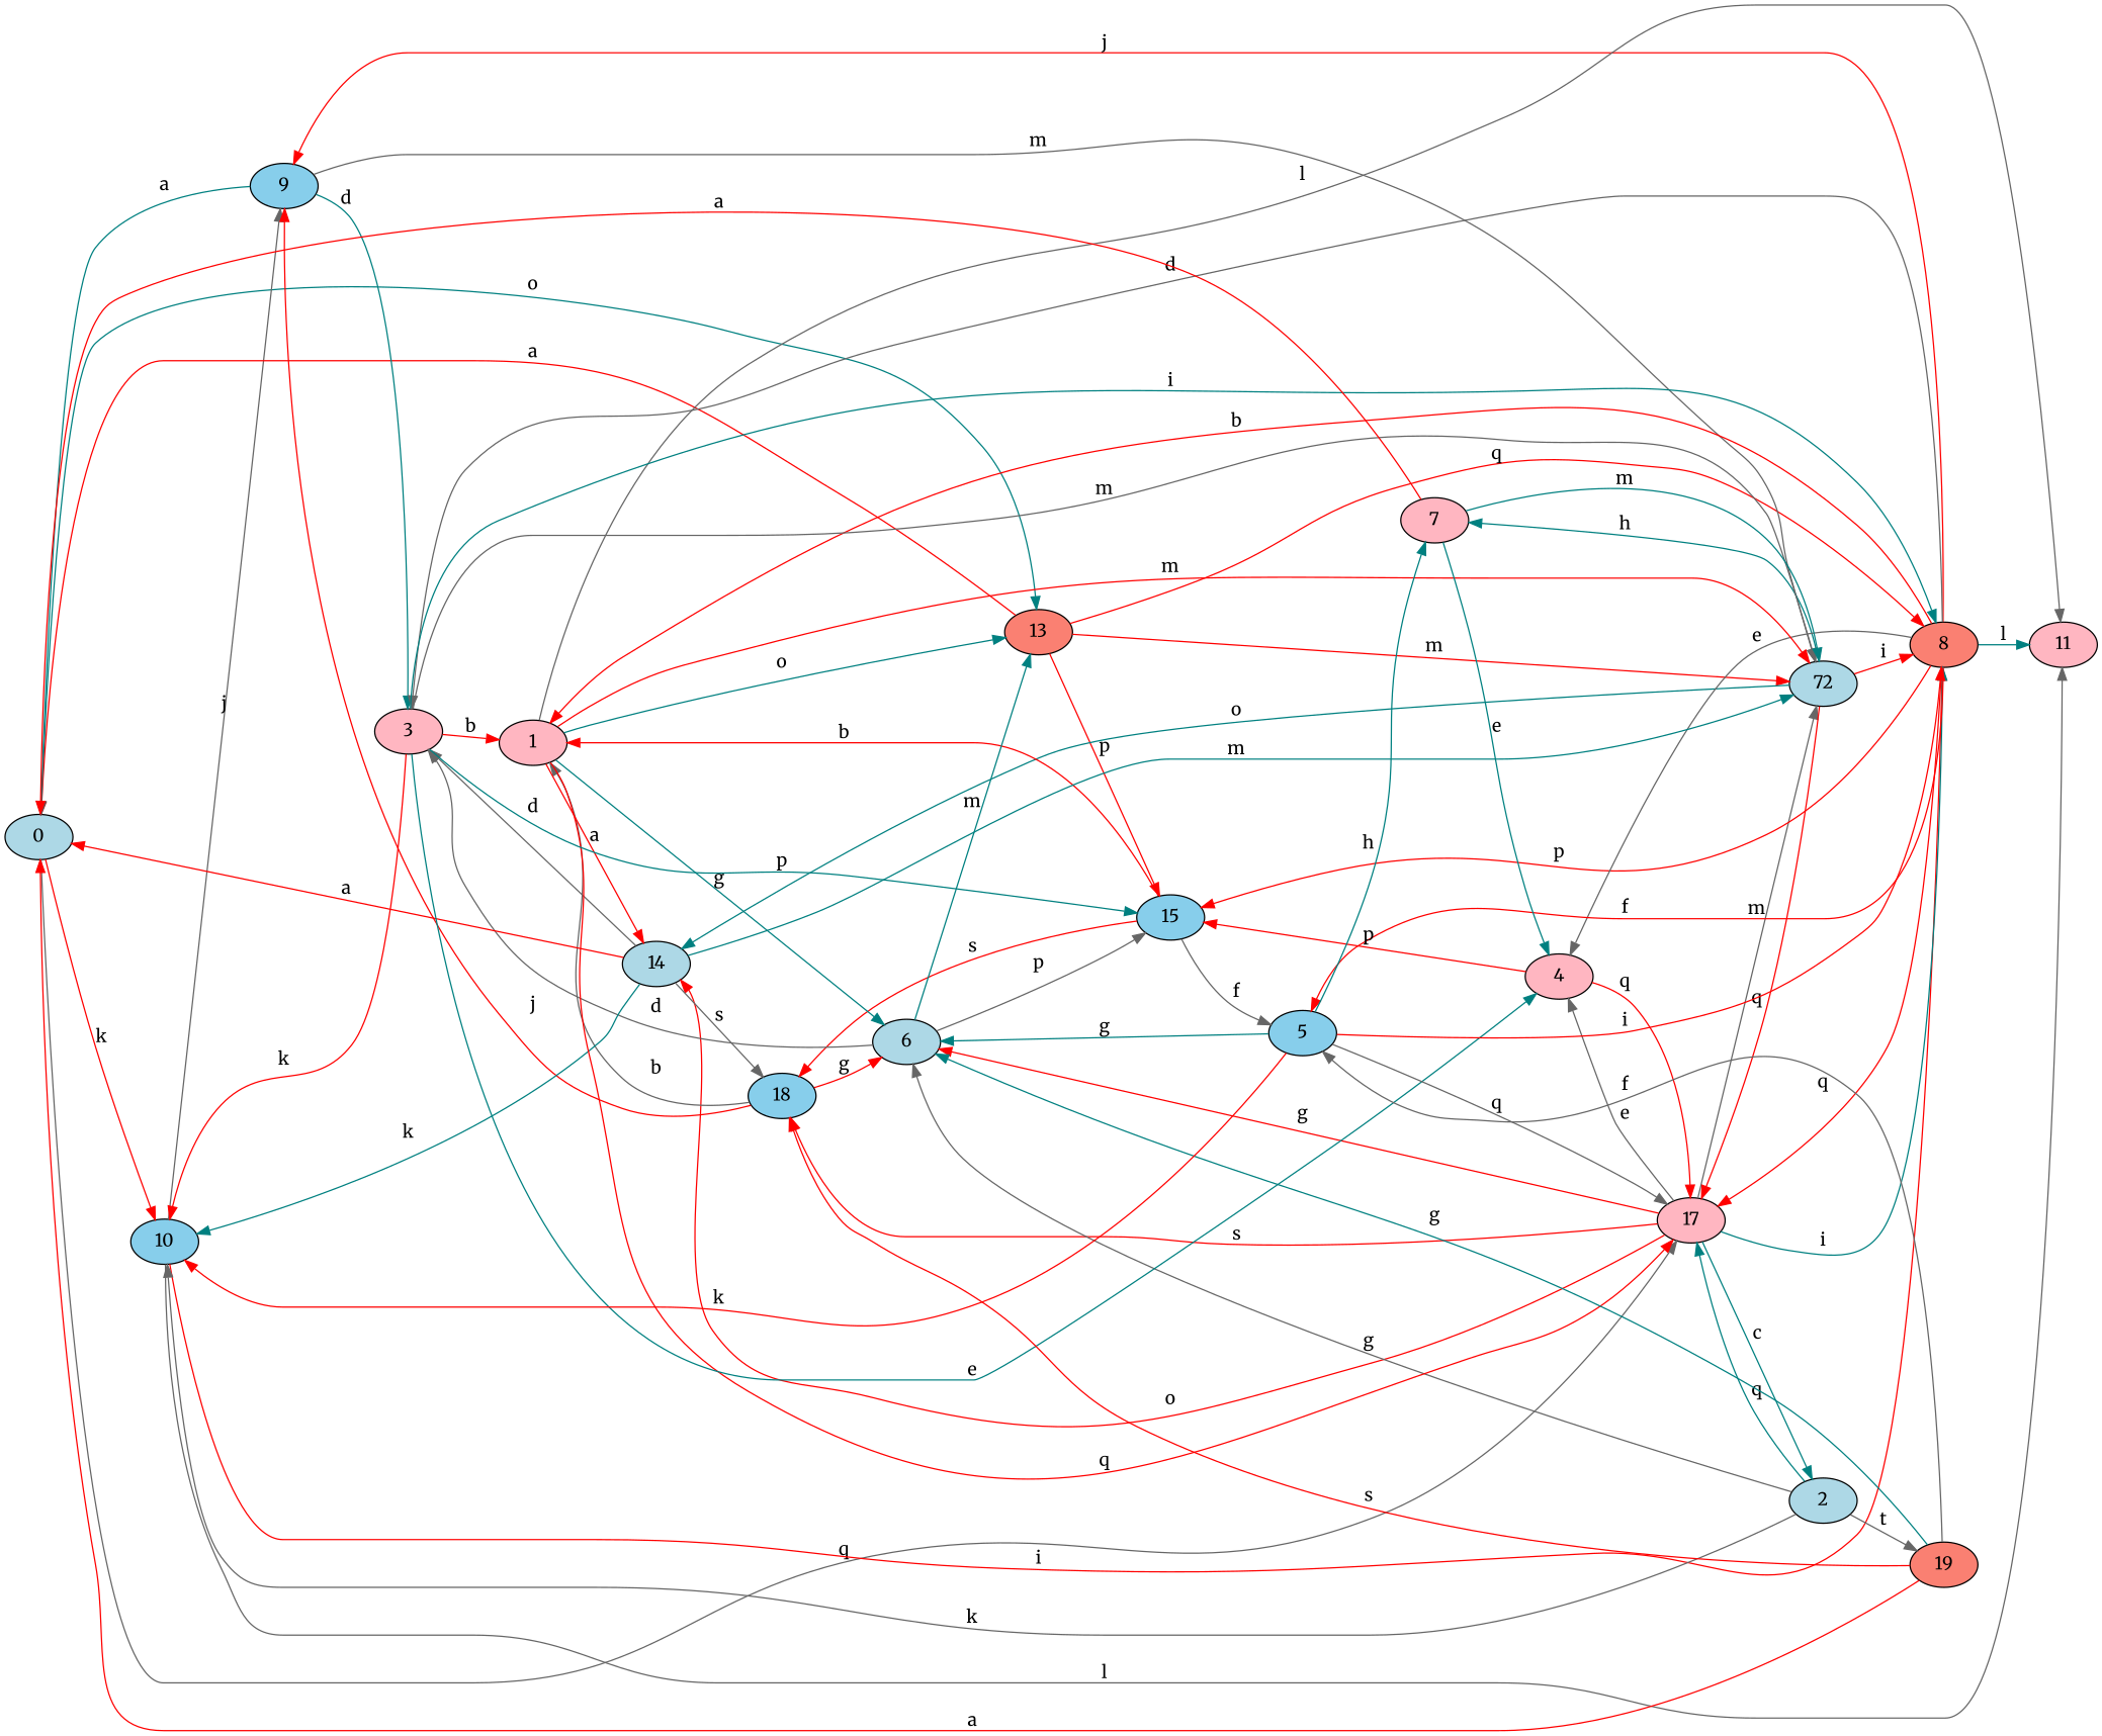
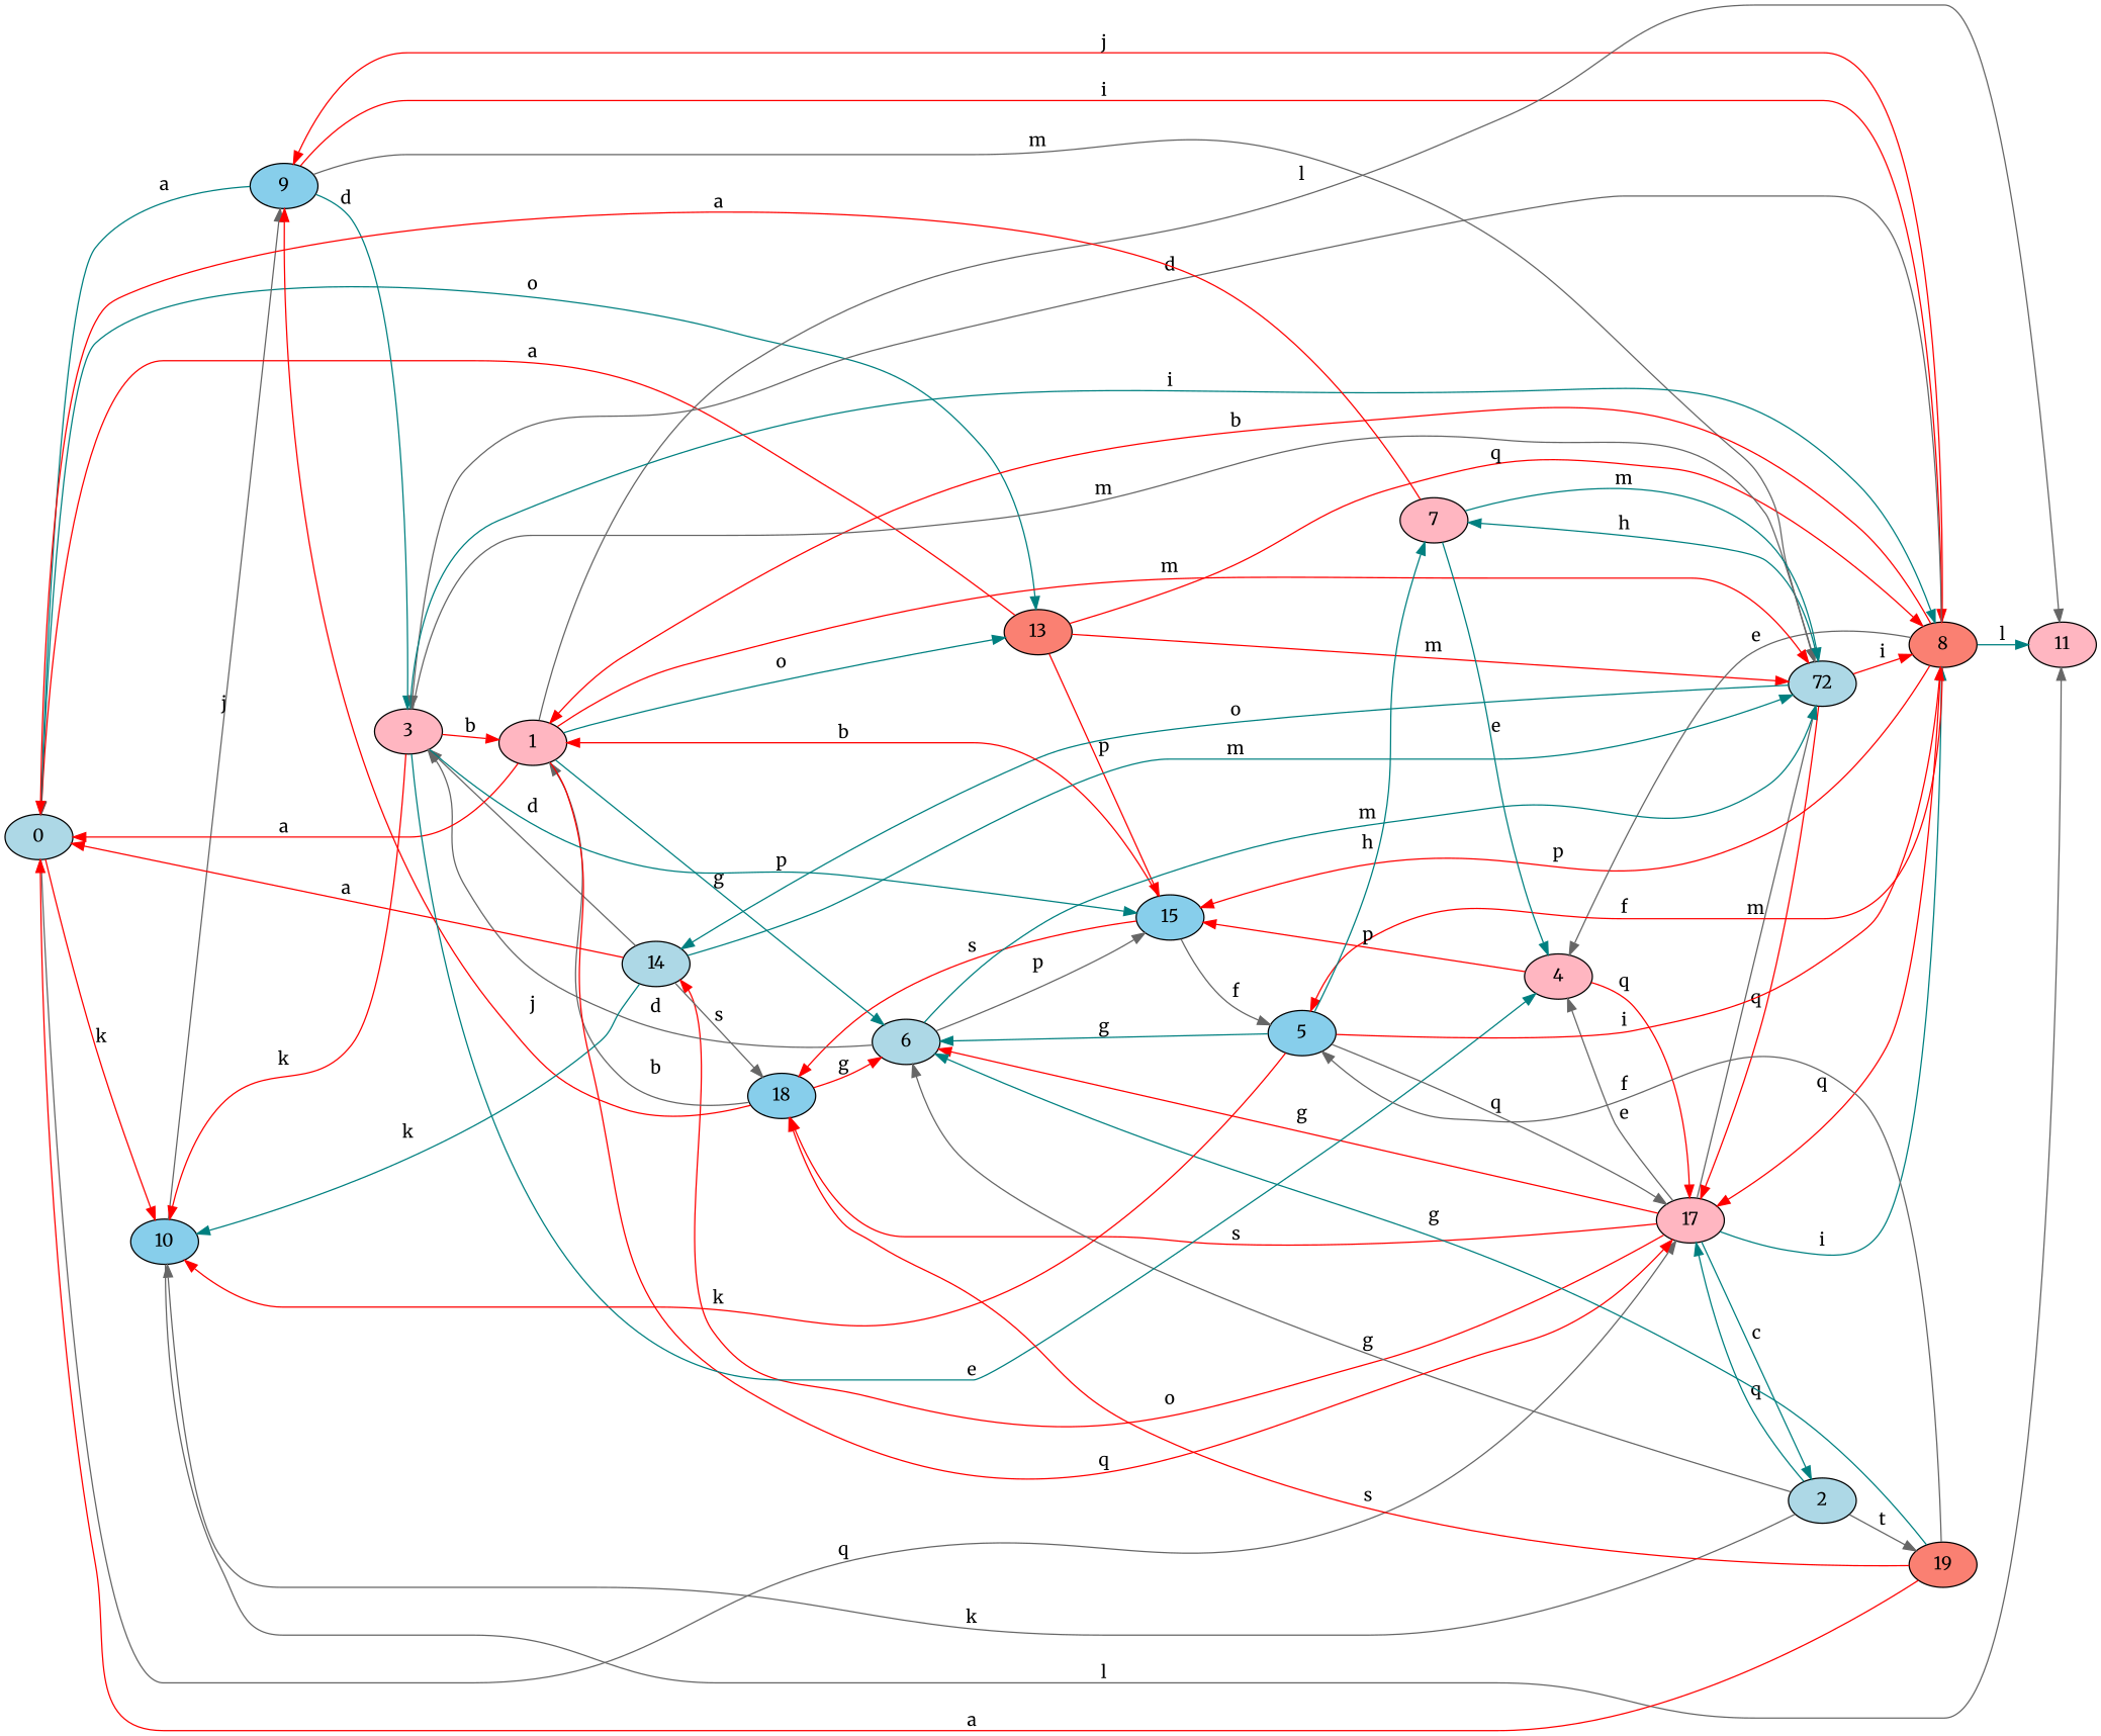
  strict digraph {
    fontname=Merriweather
    rankdir=LR
    node [fillcolor=lightpink fontname=Merriweather style=filled]
    edge [color=red fontname=Merriweather]
    0 [fillcolor=lightblue]
    10 [fillcolor=skyblue]
    13 [fillcolor=salmon]
    17
    11
    9 [fillcolor=skyblue]
    n7 [fillcolor=lightblue label=72]
    8 [fillcolor=salmon]
    15 [fillcolor=skyblue]
    6 [fillcolor=lightblue]
    2 [fillcolor=lightblue]
    18 [fillcolor=skyblue]
    4
    14 [fillcolor=lightblue]
    1
    3
    7
    19 [fillcolor=salmon]
    5 [fillcolor=skyblue]
    0 -> 10 [label=k]
    0 -> 13 [color=teal label=o]
    0 -> 17 [color=gray40 label=q]
    10 -> 11 [color=gray40 label=l]
    10 -> 9 [color=gray40 label=j]
    13 -> 0 [label=a]
    13 -> n7 [label=m]
    13 -> 8 [label=q]
    13 -> 15 [label=p]
    17 -> n7 [color=gray40 label=m]
    17 -> 8 [color=teal label=i]
    17 -> 6 [label=g]
    17 -> 2 [color=teal label=c]
    17 -> 18 [label=s]
    17 -> 4 [color=gray40 label=e]
    17 -> 14 [label=o]
    9 -> 0 [color=teal label=a]
    9 -> n7 [color=gray40 label=m]
-   10 -> 8 [label=i]
+   9 -> 8 [label=i]
    9 -> 3 [color=teal label=d]
    n7 -> 17 [label=q]
    n7 -> 8 [label=i]
    n7 -> 14 [color=teal label=o]
    n7 -> 7 [color=teal label=h]
    8 -> 17 [label=q]
    8 -> 11 [color=teal label=l]
    8 -> 9 [label=j]
    8 -> 15 [label=p]
    8 -> 4 [color=gray40 label=e]
    8 -> 1 [label=b]
    8 -> 3 [color=gray40 label=d]
    8 -> 5 [label=f]
    15 -> 18 [label=s]
    15 -> 1 [label=b]
    15 -> 5 [color=gray40 label=f]
-   6 -> 13 [color=teal label=m]
+   6 -> n7 [color=teal label=m]
    6 -> 15 [color=gray40 label=p]
    6 -> 3 [color=gray40 label=d]
    2 -> 10 [color=gray40 label=k]
    2 -> 17 [color=teal label=q]
    2 -> 6 [color=gray40 label=g]
    2 -> 19 [color=gray40 label=t]
    18 -> 9 [label=j]
    18 -> 6 [label=g]
    18 -> 1 [color=gray40 label=b]
    4 -> 17 [label=q]
    4 -> 15 [label=p]
    14 -> 0 [label=a]
    14 -> 10 [color=teal label=k]
    14 -> n7 [color=teal label=m]
    14 -> 18 [color=gray40 label=s]
    14 -> 3 [color=gray40 label=d]
-   1 -> 14 [label=a]
+   1 -> 0 [label=a]
    1 -> 13 [color=teal label=o]
    1 -> 17 [label=q]
    1 -> 11 [color=gray40 label=l]
    1 -> n7 [label=m]
    1 -> 6 [color=teal label=g]
    3 -> 10 [label=k]
    3 -> n7 [color=gray40 label=m]
    3 -> 8 [color=teal label=i]
    3 -> 15 [color=teal label=p]
    3 -> 4 [color=teal label=e]
    3 -> 1 [label=b]
    7 -> 0 [label=a]
    7 -> n7 [color=teal label=m]
    7 -> 4 [color=teal label=e]
    19 -> 0 [label=a]
    19 -> 6 [color=teal label=g]
    19 -> 18 [label=s]
    19 -> 5 [color=gray40 label=f]
    5 -> 10 [label=k]
    5 -> 17 [color=gray40 label=q]
    5 -> 8 [label=i]
    5 -> 6 [color=teal label=g]
    5 -> 7 [color=teal label=h]
  }
